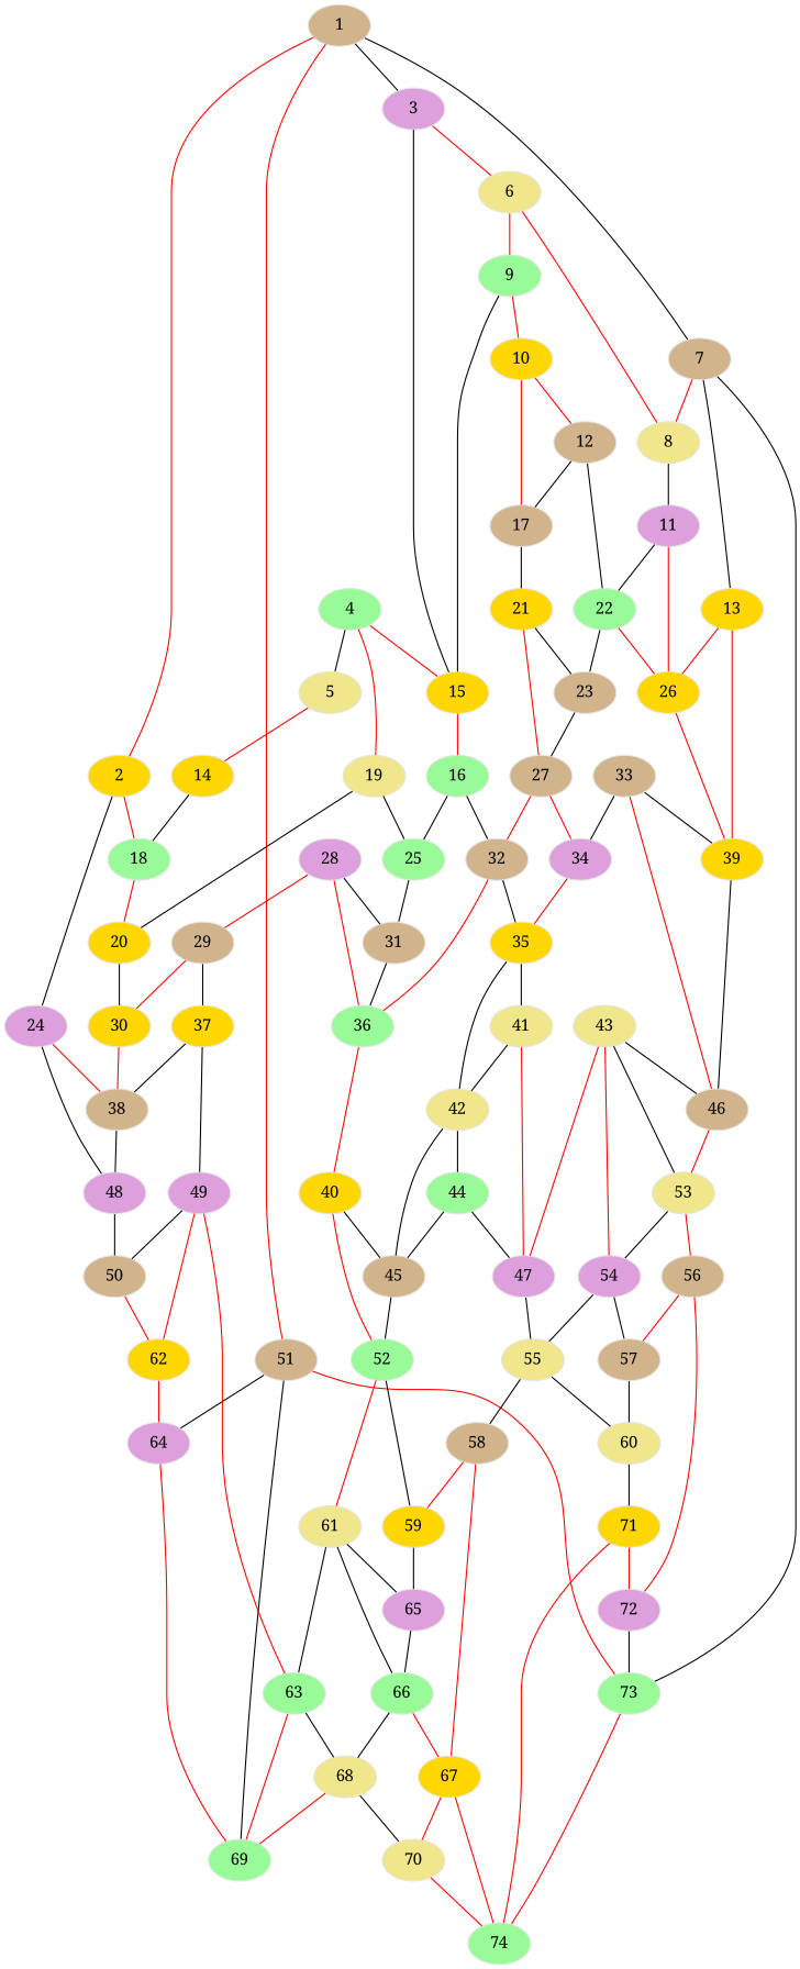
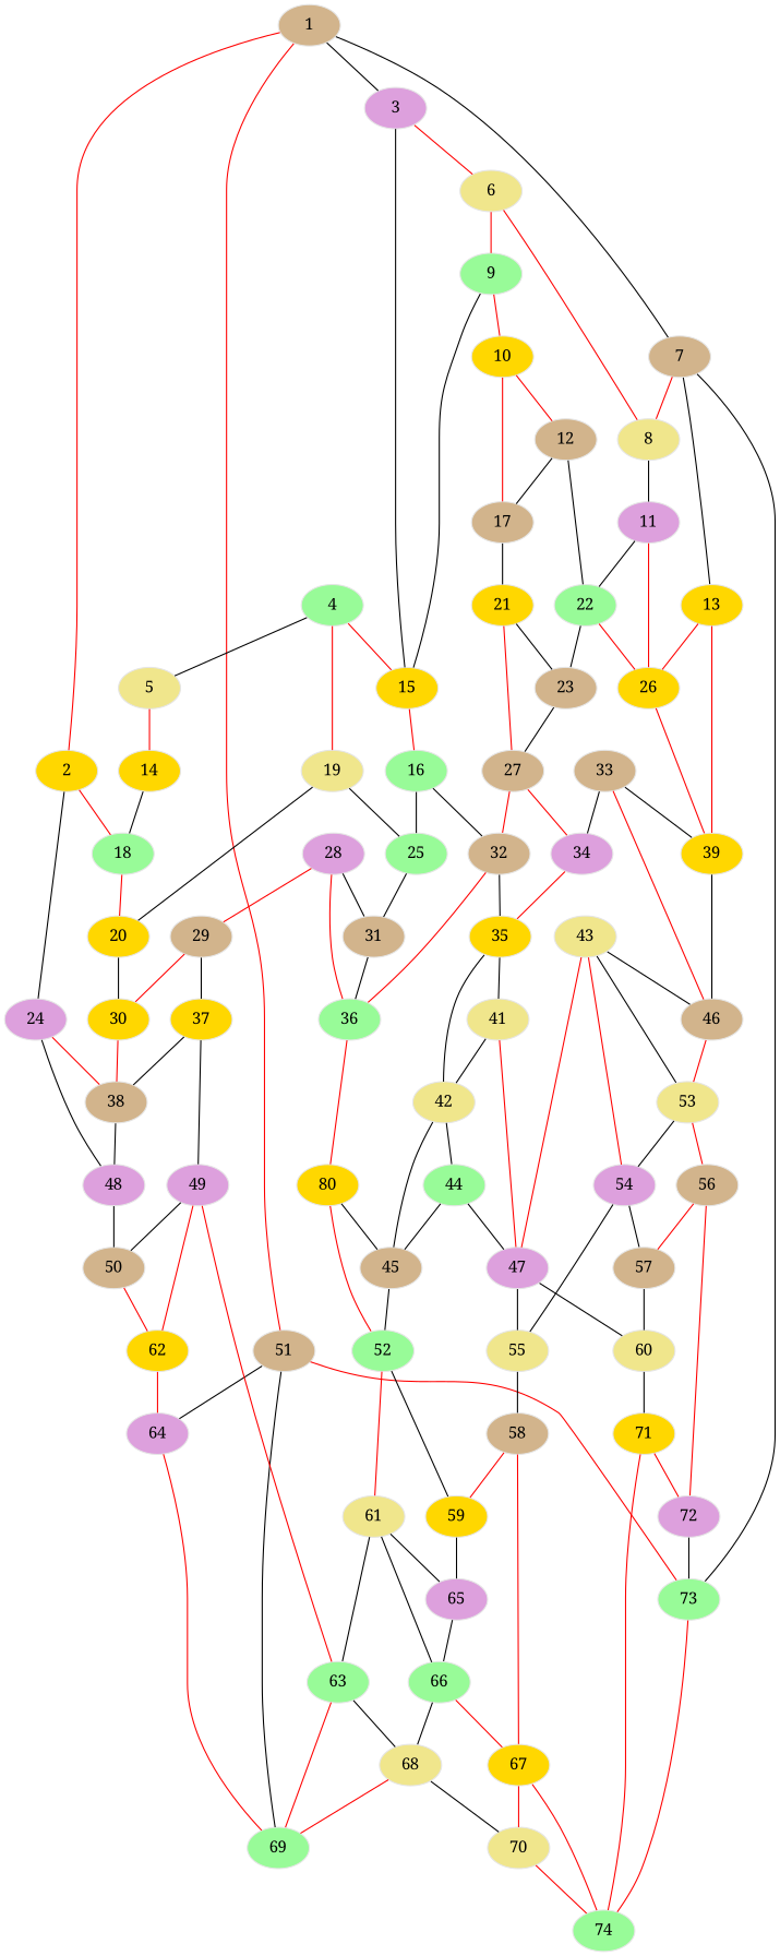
  graph {
    fontname="Noto Serif"
    node [color=gray90 fillcolor=tan fontname="Noto Serif" style=filled]
    edge [color=black fontname="Noto Serif" weight=1.0]
    2 [fillcolor=gold]
    1
    3 [fillcolor=plum]
    7
    51
    18 [fillcolor=palegreen]
    24 [fillcolor=plum]
    6 [fillcolor=khaki]
    15 [fillcolor=gold]
    8 [fillcolor=khaki]
    13 [fillcolor=gold]
    73 [fillcolor=palegreen]
    64 [fillcolor=plum]
    69 [fillcolor=palegreen]
    20 [fillcolor=gold]
    38
    48 [fillcolor=plum]
    9 [fillcolor=palegreen]
    16 [fillcolor=palegreen]
    4 [fillcolor=palegreen]
    5 [fillcolor=khaki]
    19 [fillcolor=khaki]
    14 [fillcolor=gold]
    25 [fillcolor=palegreen]
    11 [fillcolor=plum]
    10 [fillcolor=gold]
    26 [fillcolor=gold]
    39 [fillcolor=gold]
    74 [fillcolor=palegreen]
    22 [fillcolor=palegreen]
    12
    17
    21 [fillcolor=gold]
    23
    46
    32
    31
    36 [fillcolor=palegreen]
    35 [fillcolor=gold]
    27
    30 [fillcolor=gold]
    34 [fillcolor=plum]
    50
    28 [fillcolor=plum]
    29
    37 [fillcolor=gold]
-   40 [fillcolor=gold]
+   40 [fillcolor=gold label=80]
    49 [fillcolor=plum]
    41 [fillcolor=khaki]
    42 [fillcolor=khaki]
    33
    53 [fillcolor=khaki]
    47 [fillcolor=plum]
    45
    44 [fillcolor=palegreen]
    52 [fillcolor=palegreen]
    62 [fillcolor=gold]
    63 [fillcolor=palegreen]
    59 [fillcolor=gold]
    61 [fillcolor=khaki]
    55 [fillcolor=khaki]
    43 [fillcolor=khaki]
    54 [fillcolor=plum]
    56
    57
    58
    60 [fillcolor=khaki]
    68 [fillcolor=khaki]
    65 [fillcolor=plum]
    66 [fillcolor=palegreen]
    72 [fillcolor=plum]
    67 [fillcolor=gold]
    71 [fillcolor=gold]
    70 [fillcolor=khaki]
    2 -- 18 [color=red]
    2 -- 24
    1 -- 2 [color=red]
    1 -- 3
    1 -- 7
    1 -- 51 [color=red]
    3 -- 6 [color=red]
    3 -- 15
    7 -- 8 [color=red]
    7 -- 13
    7 -- 73
    51 -- 73 [color=red]
    51 -- 64
    51 -- 69
    18 -- 20 [color=red]
    24 -- 38 [color=red]
    24 -- 48
    6 -- 8 [color=red]
    6 -- 9 [color=red]
    15 -- 16 [color=red]
    8 -- 11
    13 -- 26 [color=red]
    13 -- 39 [color=red]
    73 -- 74 [color=red]
    64 -- 69 [color=red]
    20 -- 30 [weight=2.0]
    38 -- 48
    48 -- 50 [weight=2.0]
    9 -- 15
    9 -- 10 [color=red]
    16 -- 25
    16 -- 32
    4 -- 15 [color=red]
    4 -- 5
    4 -- 19 [color=red]
    5 -- 14 [color=red weight=2.0]
    19 -- 20
    19 -- 25
    14 -- 18 [weight=2.0]
    25 -- 31 [weight=2.0]
    11 -- 26 [color=red]
    11 -- 22
    10 -- 12 [color=red]
    10 -- 17 [color=red]
    26 -- 39 [color=red]
    39 -- 46
    22 -- 26 [color=red]
    22 -- 23
    12 -- 22
    12 -- 17
    17 -- 21 [weight=2.0]
    21 -- 23
    21 -- 27 [color=red]
    23 -- 27
    46 -- 53 [color=red]
    32 -- 36 [color=red]
    32 -- 35
    31 -- 36
    36 -- 40 [color=red]
    35 -- 41
    35 -- 42
    27 -- 32 [color=red]
    27 -- 34 [color=red]
    30 -- 38 [color=red]
    34 -- 35 [color=red]
    50 -- 62 [color=red]
    28 -- 31
    28 -- 36 [color=red]
    28 -- 29 [color=red]
    29 -- 30 [color=red]
    29 -- 37
    37 -- 38
    37 -- 49
    40 -- 45
    40 -- 52 [color=red]
    49 -- 50
    49 -- 62 [color=red]
    49 -- 63 [color=red]
    41 -- 42
    41 -- 47 [color=red]
    42 -- 45
    42 -- 44
    33 -- 39
    33 -- 46 [color=red]
    33 -- 34
    53 -- 54
    53 -- 56 [color=red]
    47 -- 55
    45 -- 52
    44 -- 47
    44 -- 45
    52 -- 59
    52 -- 61 [color=red]
    62 -- 64 [color=red weight=2.0]
    63 -- 69 [color=red]
    63 -- 68
    59 -- 65 [weight=2.0]
    61 -- 63
    61 -- 65
    61 -- 66
    55 -- 58
-   55 -- 60
+   47 -- 60
    43 -- 46
    43 -- 53
    43 -- 47 [color=red]
    43 -- 54 [color=red]
    54 -- 55
    54 -- 57
    56 -- 57 [color=red]
    56 -- 72 [color=red]
    57 -- 60 [weight=2.0]
    58 -- 59 [color=red]
    58 -- 67 [color=red]
    60 -- 71
    68 -- 69 [color=red]
    68 -- 70
    65 -- 66
    66 -- 68
    66 -- 67 [color=red]
    72 -- 73 [weight=2.0]
    67 -- 74 [color=red]
    67 -- 70 [color=red]
    71 -- 74 [color=red]
    71 -- 72 [color=red]
    70 -- 74 [color=red]
  }
